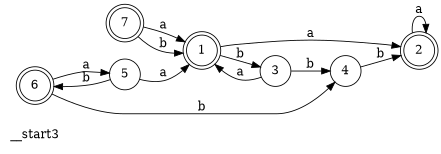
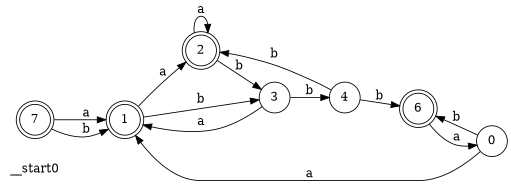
  digraph {
    rankdir=LR
    node [shape=doublecircle color=black fillcolor=white style=filled]
-   __start0 [shape=none label=__start3 color="" fillcolor="" style=""]
+   __start0 [shape=none color="" fillcolor="" style=""]
    n2 [label=7 style="rounded,filled"]
    n3 [label=1]
    n4 [label=2 style="rounded,filled"]
    n5 [label=3 shape=circle]
    n6 [label=4 shape=circle]
-   n7 [label=5 shape=circle]
+   n7 [label=0 shape=circle]
    n8 [label=6 style="rounded,filled"]
    n2 -> n3 [label=a]
    n2 -> n3 [label=b]
    n3 -> n4 [label=a]
    n3 -> n5 [label=b]
    n4 -> n4 [label=a]
+   n4 -> n5 [label=b]
    n5 -> n3 [label=a]
    n5 -> n6 [label=b]
    n6 -> n4 [label=b]
    n7 -> n3 [label=a]
    n7 -> n8 [label=b]
-   n8 -> n6 [label=b]
+   n6 -> n8 [label=b]
    n8 -> n7 [label=a]
  }
